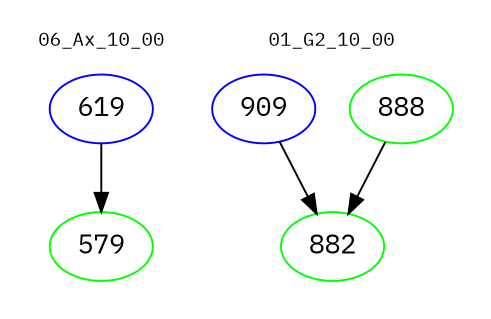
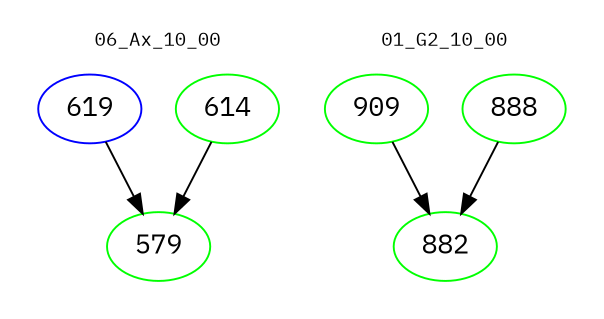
  digraph {
    fontname="IBM Plex Mono"
    node [color=green fontname="IBM Plex Mono"]
    edge [color=black fontname="IBM Plex Mono"]
+   n1 [label=614]
    n2 [label=579]
    n3 [color=blue label=619]
    n4 [label=888]
    n5 [label=882]
-   n6 [color=blue label=909]
+   n6 [label=909]
    subgraph cluster_1 {
      color=white
      fontsize=10
      label="06_Ax_10_00"
+     n1
      n2
      n3
    }
    subgraph cluster_2 {
      color=white
      fontsize=10
      label="01_G2_10_00"
      n4
      n5
      n6
    }
+   n1 -> n2
    n3 -> n2
    n4 -> n5
    n6 -> n5
  }
